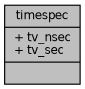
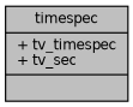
  digraph {
-   n1 [color=black fillcolor=grey75 fontcolor=black fontname=Helvetica fontsize=10 height=0.2 label="{timespec\n|+ tv_nsec\l+ tv_sec\l|}" shape=record style=filled width=0.4]
+   n1 [color=black fillcolor=grey75 fontcolor=black fontname=Helvetica fontsize=10 height=0.2 label="{timespec\n|+ tv_timespec\l+ tv_sec\l|}" shape=record style=filled width=0.4]
  }
